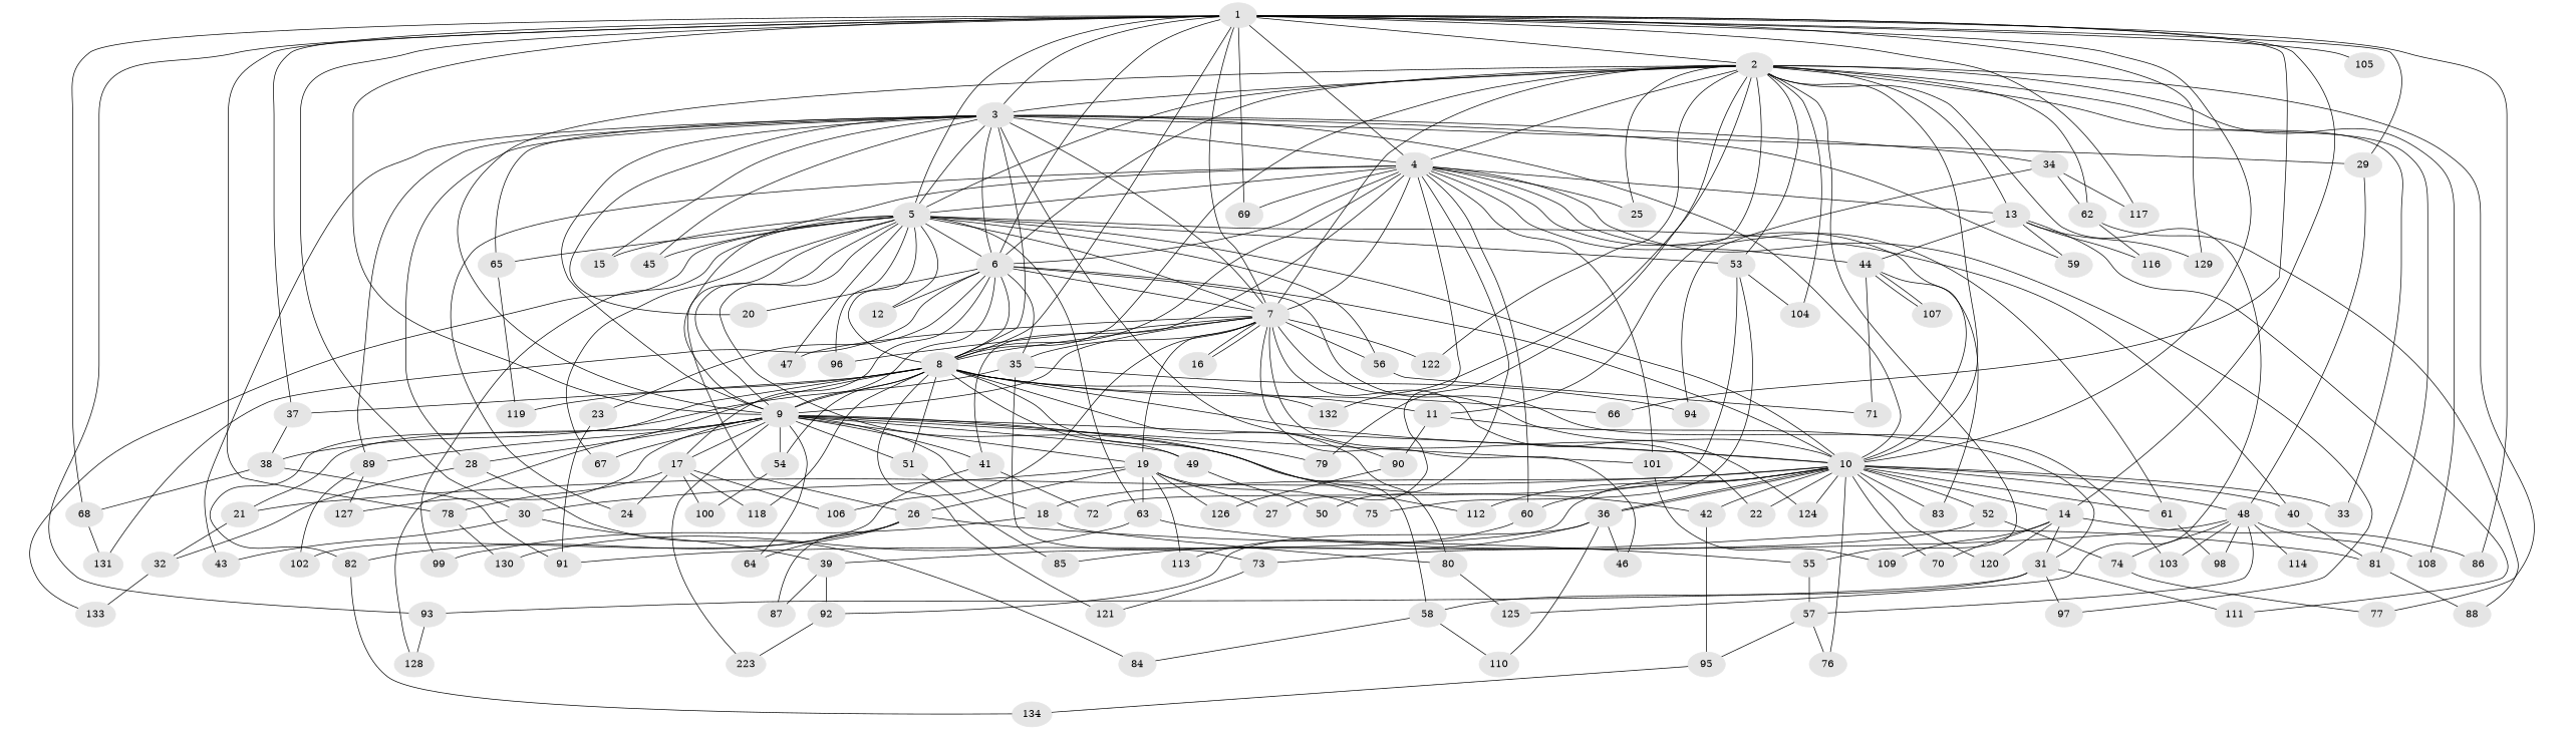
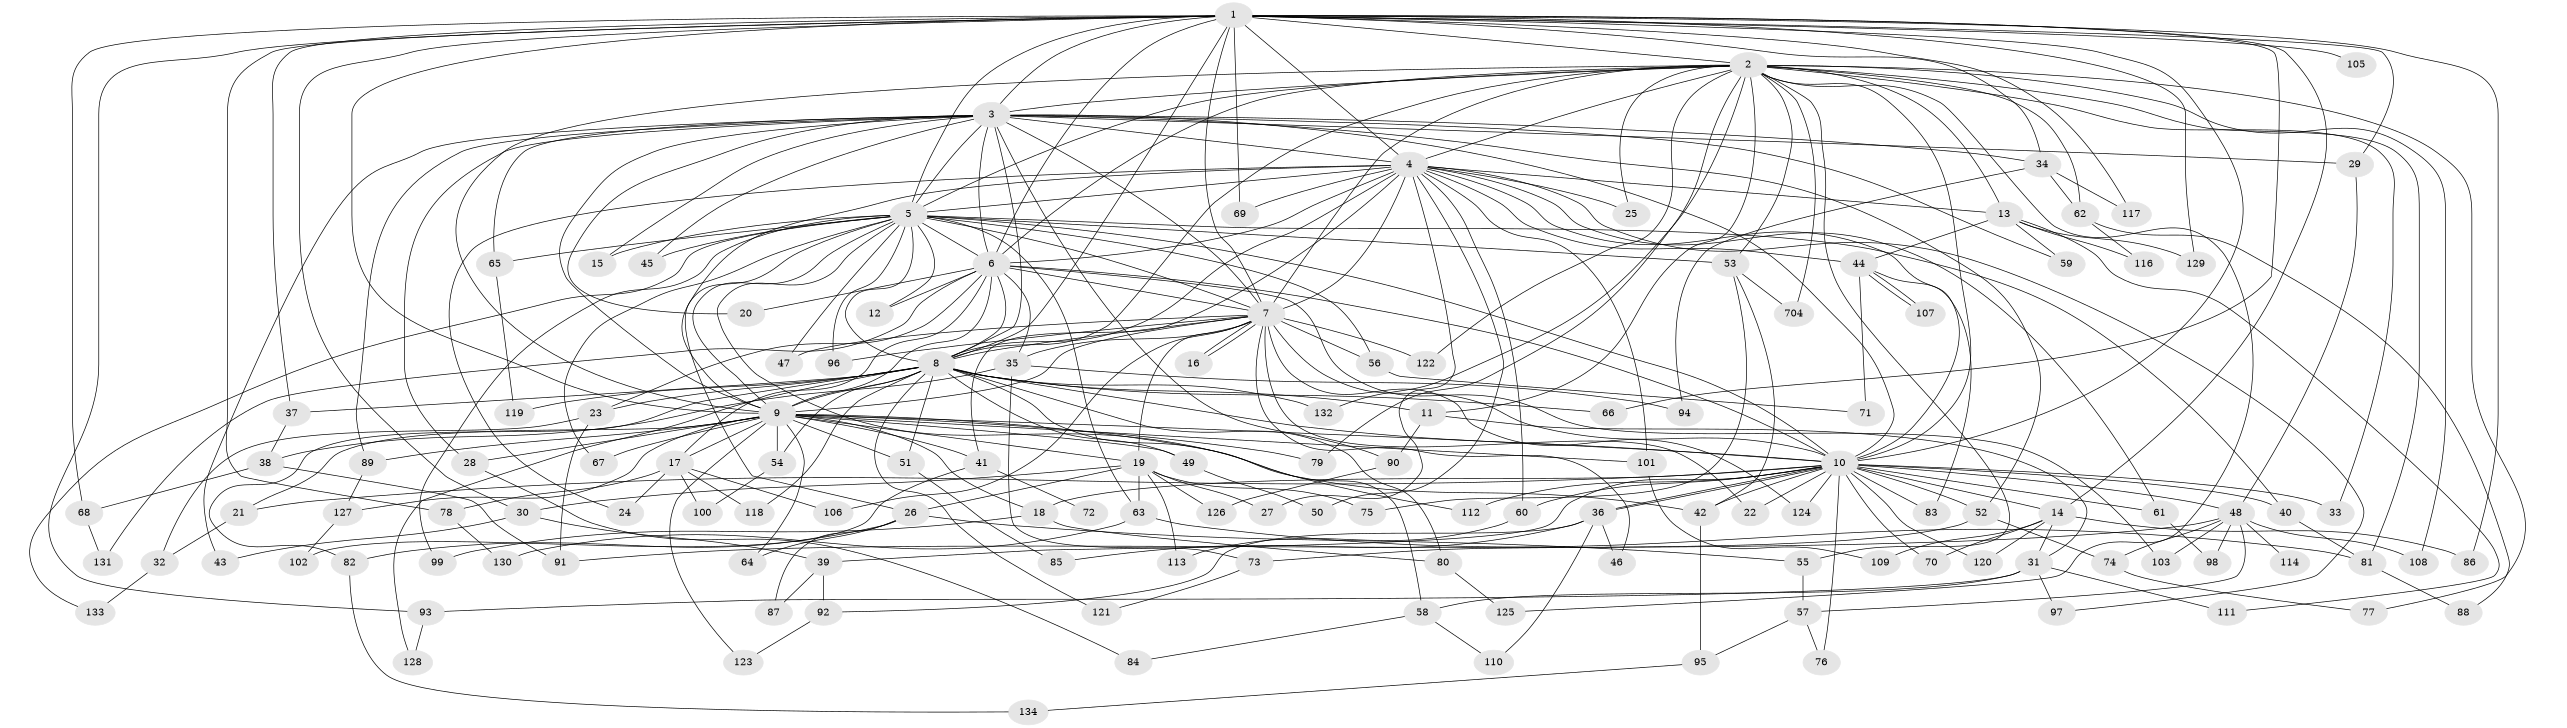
  graph {
    node [color=gray90 style=filled]
    1
    2
    3
    4
    5
    6
    7
    8
    9
    10
    14
    29
    30
    34
    37
    66
    68
    69
    78
    86
    93
    105
    117
    129
    11
    13
    25
    33
    53
    55
    62
    77
    79
    81
-   104
+   104 [label=704]
    108
    122
    125
    132
    15
    20
    28
    43
    45
    52
    59
    65
    89
    90
    24
    27
    41
    44
    50
    60
    61
    97
    101
    12
    26
    40
    47
    56
    63
    67
    96
    99
    112
    133
    17
    23
    35
    103
    131
    16
    19
    22
    46
    106
    124
    49
    51
    54
    58
    80
    82
    118
    119
    121
    128
    18
    21
    42
    64
-   123 [label=223]
+   123
    127
    36
    39
    48
    70
    76
    83
    120
    31
    109
    94
    38
    130
    111
    116
    75
    72
    57
    88
    84
    73
    74
    102
    126
    71
    107
    113
    98
    87
    100
    32
    91
    85
    110
    134
    95
    92
    114
    1 -- 2
    1 -- 3
    1 -- 4
    1 -- 5
    1 -- 6
    1 -- 7
    1 -- 8
    1 -- 9
    1 -- 10
    1 -- 14
    1 -- 29
    1 -- 30
+   1 -- 34
    1 -- 37
    1 -- 66
    1 -- 68
    1 -- 69
    1 -- 78
    1 -- 86
    1 -- 93
    1 -- 105
    1 -- 117
    1 -- 129
    2 -- 3
    2 -- 4
    2 -- 5
    2 -- 6
    2 -- 7
    2 -- 8
    2 -- 9
    2 -- 10
    2 -- 11
    2 -- 13
    2 -- 25
    2 -- 33
    2 -- 53
    2 -- 55
    2 -- 62
    2 -- 77
    2 -- 79
    2 -- 81
    2 -- 104
    2 -- 108
    2 -- 122
    2 -- 125
    2 -- 132
    3 -- 4
    3 -- 5
    3 -- 6
    3 -- 7
    3 -- 8
    3 -- 9
    3 -- 10
    3 -- 29
    3 -- 34
    3 -- 15
    3 -- 20
    3 -- 28
    3 -- 43
    3 -- 45
+   3 -- 52
    3 -- 59
    3 -- 65
    3 -- 89
    3 -- 90
    4 -- 5
    4 -- 6
    4 -- 7
    4 -- 8
    4 -- 9
    4 -- 10
    4 -- 69
    4 -- 13
    4 -- 25
    4 -- 24
    4 -- 27
    4 -- 41
    4 -- 44
    4 -- 50
    4 -- 60
    4 -- 61
    4 -- 97
    4 -- 101
    5 -- 6
    5 -- 7
    5 -- 8
    5 -- 9
    5 -- 10
    5 -- 53
    5 -- 15
    5 -- 45
    5 -- 65
    5 -- 12
    5 -- 26
    5 -- 40
    5 -- 47
    5 -- 56
    5 -- 63
    5 -- 67
    5 -- 96
    5 -- 99
    5 -- 112
    5 -- 133
    6 -- 7
    6 -- 8
    6 -- 9
    6 -- 10
    6 -- 20
    6 -- 12
    6 -- 17
    6 -- 23
    6 -- 35
    6 -- 103
    6 -- 131
    7 -- 8
    7 -- 9
    7 -- 10
    7 -- 122
    7 -- 47
    7 -- 56
    7 -- 96
    7 -- 35
    7 -- 16
    7 -- 16
    7 -- 19
    7 -- 22
    7 -- 46
    7 -- 106
    7 -- 124
    8 -- 9
    8 -- 10
    8 -- 37
    8 -- 66
    8 -- 11
    8 -- 132
+   8 -- 23
    8 -- 49
    8 -- 51
    8 -- 54
    8 -- 58
    8 -- 80
    8 -- 82
    8 -- 118
    8 -- 119
    8 -- 121
    8 -- 128
    9 -- 10
    9 -- 79
    9 -- 28
    9 -- 89
    9 -- 41
    9 -- 101
    9 -- 67
    9 -- 17
    9 -- 19
    9 -- 49
    9 -- 51
    9 -- 54
    9 -- 18
    9 -- 21
    9 -- 42
    9 -- 64
    9 -- 123
    9 -- 127
    10 -- 14
    10 -- 33
    10 -- 52
    10 -- 60
    10 -- 61
    10 -- 40
    10 -- 112
    10 -- 22
    10 -- 124
    10 -- 18
    10 -- 21
    10 -- 42
    10 -- 36
    10 -- 36
    10 -- 39
    10 -- 48
    10 -- 70
    10 -- 76
    10 -- 83
    10 -- 120
    14 -- 86
    14 -- 70
    14 -- 120
    14 -- 31
    14 -- 109
    29 -- 48
    30 -- 43
    30 -- 39
    34 -- 117
    34 -- 62
    34 -- 94
    37 -- 38
    68 -- 131
    78 -- 130
    93 -- 128
    11 -- 90
    11 -- 31
    13 -- 129
    13 -- 59
    13 -- 44
    13 -- 111
    13 -- 116
    53 -- 104
    53 -- 75
-   53 -- 72
+   53 -- 42
    55 -- 57
    62 -- 116
    62 -- 88
    81 -- 88
    28 -- 84
    52 -- 73
    52 -- 74
    65 -- 119
    89 -- 127
-   89 -- 102
+   127 -- 102
    90 -- 126
    41 -- 72
    41 -- 102
    44 -- 83
    44 -- 71
    44 -- 107
    44 -- 107
    60 -- 113
    61 -- 98
    101 -- 109
    26 -- 55
    26 -- 82
    26 -- 64
    26 -- 87
    40 -- 81
    56 -- 71
    63 -- 81
    63 -- 130
    17 -- 78
    17 -- 24
    17 -- 106
    17 -- 118
    17 -- 100
-   28 -- 32
+   23 -- 32
    23 -- 91
    35 -- 94
    35 -- 38
    35 -- 73
    19 -- 30
    19 -- 27
    19 -- 26
    19 -- 63
    19 -- 75
    19 -- 126
    19 -- 113
    49 -- 50
    51 -- 85
    54 -- 100
    58 -- 84
    58 -- 110
    80 -- 125
    82 -- 134
    18 -- 99
    18 -- 80
    21 -- 32
    42 -- 95
    36 -- 46
    36 -- 85
    36 -- 110
    36 -- 92
    39 -- 87
    39 -- 92
    48 -- 108
    48 -- 103
    48 -- 57
    48 -- 74
    48 -- 98
    48 -- 91
    48 -- 114
    31 -- 93
    31 -- 97
    31 -- 58
    31 -- 111
    38 -- 68
    38 -- 91
    57 -- 76
    57 -- 95
    73 -- 121
    74 -- 77
    32 -- 133
    95 -- 134
    92 -- 123
  }
